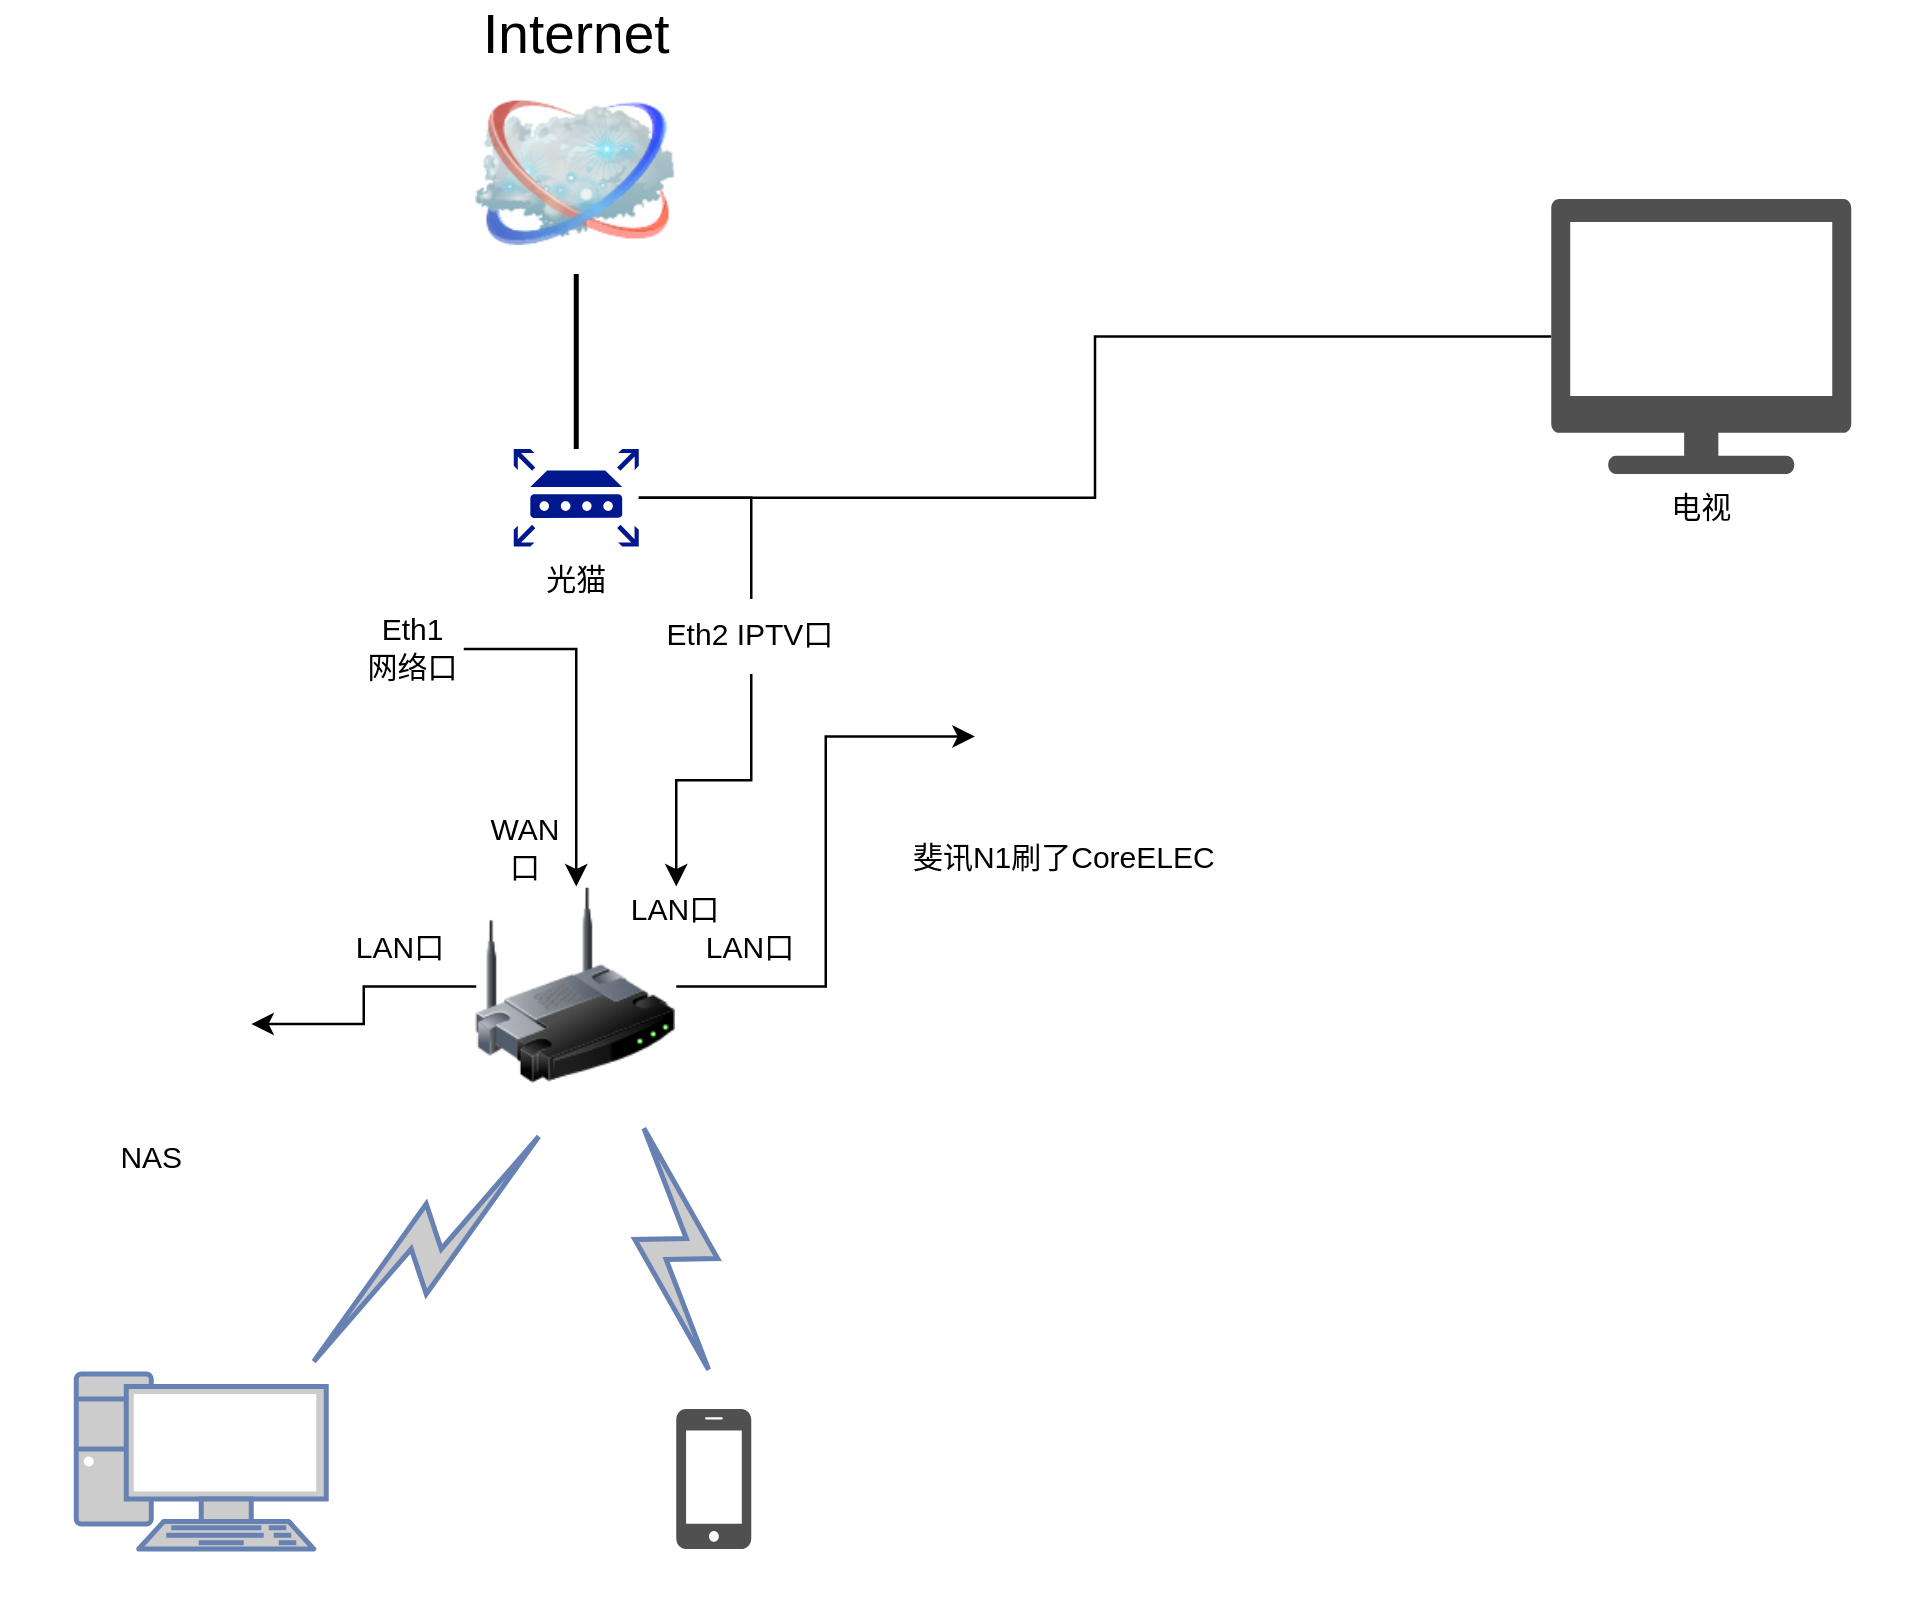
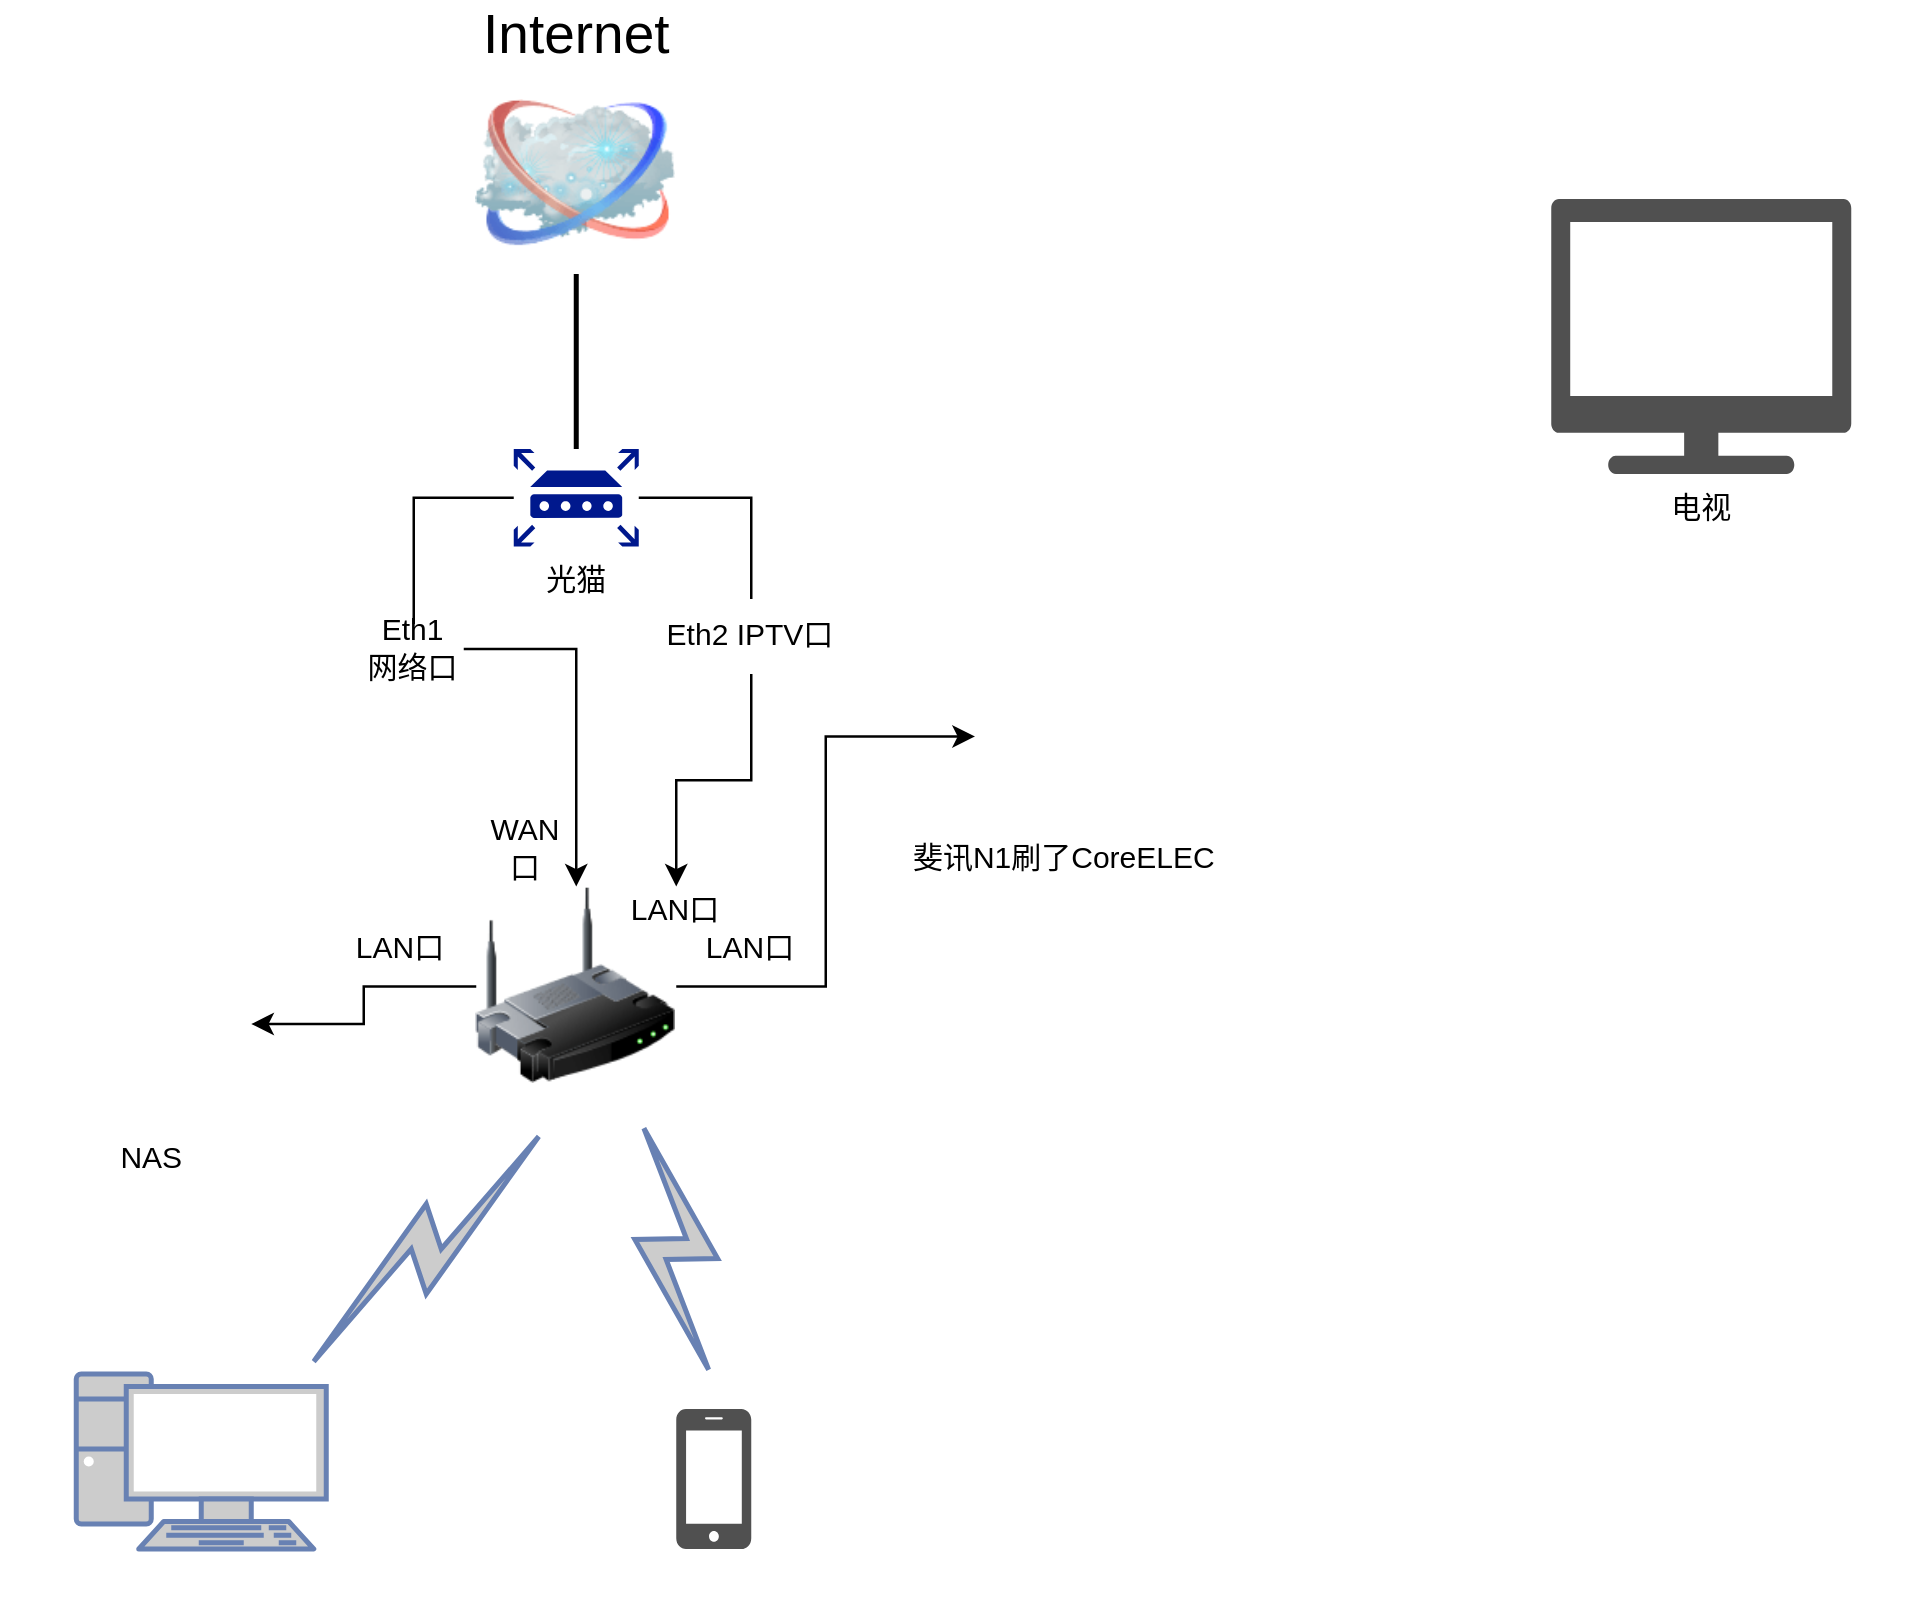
  <mxCell id="0" />
  <mxCell id="1" parent="0" />
  <mxCell id="2" style="edgeStyle=orthogonalEdgeStyle;rounded=0;orthogonalLoop=1;jettySize=auto;html=1;entryX=1;entryY=0.5;entryDx=0;entryDy=0;" edge="1" parent="1" source="4" target="15"><mxGeometry relative="1" as="geometry" /></mxCell>
  <mxCell id="3" style="edgeStyle=orthogonalEdgeStyle;rounded=0;orthogonalLoop=1;jettySize=auto;html=1;entryX=0;entryY=0.5;entryDx=0;entryDy=0;" edge="1" parent="1" source="4" target="17"><mxGeometry relative="1" as="geometry" /></mxCell>
  <mxCell id="4" value="" style="image;html=1;labelBackgroundColor=#ffffff;image=img/lib/clip_art/networking/Wireless_Router_128x128.png;rounded=1;shadow=0;comic=0;strokeWidth=2;fontSize=22" parent="1" vertex="1"><mxGeometry x="190" y="345" width="80" height="80" as="geometry" /></mxCell>
  <mxCell id="5" value="Internet" style="image;html=1;labelBackgroundColor=#ffffff;image=img/lib/clip_art/networking/Cloud_128x128.png;rounded=1;shadow=0;comic=0;strokeWidth=2;fontSize=22;labelPosition=center;verticalLabelPosition=top;align=center;verticalAlign=bottom;" parent="1" vertex="1"><mxGeometry x="190" y="20" width="80" height="80" as="geometry" /></mxCell>
  <mxCell id="6" style="edgeStyle=none;rounded=0;html=1;labelBackgroundColor=none;endArrow=none;strokeWidth=2;fontFamily=Verdana;fontSize=22" parent="1" target="5" edge="1"><mxGeometry relative="1" as="geometry"><mxPoint x="230" y="170" as="sourcePoint" /></mxGeometry></mxCell>
  <mxCell id="7" style="edgeStyle=orthogonalEdgeStyle;rounded=0;orthogonalLoop=1;jettySize=auto;html=1;startArrow=none;" edge="1" parent="1" source="12" target="4"><mxGeometry relative="1" as="geometry" /></mxCell>
  <mxCell id="8" style="edgeStyle=orthogonalEdgeStyle;rounded=0;orthogonalLoop=1;jettySize=auto;html=1;startArrow=none;entryX=1;entryY=0;entryDx=0;entryDy=0;" edge="1" parent="1" source="10" target="4"><mxGeometry relative="1" as="geometry" /></mxCell>
  <mxCell id="9" value="光猫" style="aspect=fixed;pointerEvents=1;shadow=0;dashed=0;html=1;strokeColor=none;labelPosition=center;verticalLabelPosition=bottom;verticalAlign=top;align=center;fillColor=#00188D;shape=mxgraph.mscae.enterprise.router" vertex="1" parent="1"><mxGeometry x="205" y="170" width="50" height="39" as="geometry" /></mxCell>
  <mxCell id="10" value="Eth2 IPTV口" style="text;html=1;strokeColor=none;fillColor=none;align=center;verticalAlign=middle;whiteSpace=wrap;rounded=0;" vertex="1" parent="1"><mxGeometry x="265" y="230" width="70" height="30" as="geometry" /></mxCell>
  <mxCell id="11" value="" style="edgeStyle=orthogonalEdgeStyle;rounded=0;orthogonalLoop=1;jettySize=auto;html=1;endArrow=none;" edge="1" parent="1" source="9" target="10"><mxGeometry relative="1" as="geometry"><mxPoint x="255" y="189.5" as="sourcePoint" /><mxPoint x="380" y="159.5" as="targetPoint" /></mxGeometry></mxCell>
  <mxCell id="12" value="Eth1 网络口" style="text;html=1;strokeColor=none;fillColor=none;align=center;verticalAlign=middle;whiteSpace=wrap;rounded=0;" vertex="1" parent="1"><mxGeometry x="145" y="240" width="40" height="20" as="geometry" /></mxCell>
- <mxCell id="13" value="" style="edgeStyle=orthogonalEdgeStyle;rounded=0;orthogonalLoop=1;jettySize=auto;html=1;endArrow=none;" edge="1" parent="1" source="9" target="19"><mxGeometry relative="1" as="geometry"><mxPoint x="230" y="209" as="sourcePoint" /><mxPoint x="230" y="345" as="targetPoint" /></mxGeometry></mxCell>
+ <mxCell id="13" value="" style="edgeStyle=orthogonalEdgeStyle;rounded=0;orthogonalLoop=1;jettySize=auto;html=1;endArrow=none;" edge="1" parent="1" source="9" target="12"><mxGeometry relative="1" as="geometry"><mxPoint x="230" y="209" as="sourcePoint" /><mxPoint x="230" y="345" as="targetPoint" /></mxGeometry></mxCell>
  <mxCell id="14" value="WAN口" style="text;html=1;strokeColor=none;fillColor=none;align=center;verticalAlign=middle;whiteSpace=wrap;rounded=0;" vertex="1" parent="1"><mxGeometry x="190" y="320" width="40" height="20" as="geometry" /></mxCell>
  <mxCell id="15" value="NAS&lt;br&gt;" style="shape=image;html=1;verticalAlign=top;verticalLabelPosition=bottom;labelBackgroundColor=#ffffff;imageAspect=0;aspect=fixed;image=https://cdn0.iconfinder.com/data/icons/windows8_icons/26/nas.png" vertex="1" parent="1"><mxGeometry x="20" y="360" width="80" height="80" as="geometry" /></mxCell>
  <mxCell id="16" value="LAN口" style="text;html=1;strokeColor=none;fillColor=none;align=center;verticalAlign=middle;whiteSpace=wrap;rounded=0;" vertex="1" parent="1"><mxGeometry x="140" y="360" width="40" height="20" as="geometry" /></mxCell>
  <mxCell id="17" value="斐讯N1刷了CoreELEC" style="shape=image;html=1;verticalAlign=top;verticalLabelPosition=bottom;labelBackgroundColor=#ffffff;imageAspect=0;aspect=fixed;image=https://cdn0.iconfinder.com/data/icons/iphone-7-airpods-icons/24/apple-tv-box-128.png" vertex="1" parent="1"><mxGeometry x="389.5" y="250" width="70" height="70" as="geometry" /></mxCell>
  <mxCell id="18" value="LAN口" style="text;html=1;strokeColor=none;fillColor=none;align=center;verticalAlign=middle;whiteSpace=wrap;rounded=0;" vertex="1" parent="1"><mxGeometry x="280" y="360" width="40" height="20" as="geometry" /></mxCell>
  <mxCell id="19" value="电视" style="pointerEvents=1;shadow=0;dashed=0;html=1;strokeColor=none;fillColor=#505050;labelPosition=center;verticalLabelPosition=bottom;verticalAlign=top;outlineConnect=0;align=center;shape=mxgraph.office.devices.tv;" vertex="1" parent="1"><mxGeometry x="620" y="70" width="120" height="110" as="geometry" /></mxCell>
  <mxCell id="20" value="" style="html=1;outlineConnect=0;fillColor=#CCCCCC;strokeColor=#6881B3;gradientColor=none;gradientDirection=north;strokeWidth=2;shape=mxgraph.networks.comm_link_edge;html=1;" edge="1" parent="1"><mxGeometry width="100" height="100" relative="1" as="geometry"><mxPoint x="120" y="540" as="sourcePoint" /><mxPoint x="220" y="440" as="targetPoint" /></mxGeometry></mxCell>
  <mxCell id="21" value="" style="fontColor=#0066CC;verticalAlign=top;verticalLabelPosition=bottom;labelPosition=center;align=center;html=1;outlineConnect=0;fillColor=#CCCCCC;strokeColor=#6881B3;gradientColor=none;gradientDirection=north;strokeWidth=2;shape=mxgraph.networks.pc;" vertex="1" parent="1"><mxGeometry x="30" y="540" width="100" height="70" as="geometry" /></mxCell>
  <mxCell id="22" value="" style="fontColor=#0066CC;verticalAlign=top;verticalLabelPosition=bottom;labelPosition=center;align=center;html=1;outlineConnect=0;fillColor=#CCCCCC;strokeColor=#6881B3;gradientColor=none;gradientDirection=north;strokeWidth=2;shape=mxgraph.networks.comm_link;rotation=-15;" vertex="1" parent="1"><mxGeometry x="255" y="440" width="30" height="100" as="geometry" /></mxCell>
  <mxCell id="23" value="" style="pointerEvents=1;shadow=0;dashed=0;html=1;strokeColor=none;fillColor=#505050;labelPosition=center;verticalLabelPosition=bottom;verticalAlign=top;outlineConnect=0;align=center;shape=mxgraph.office.devices.cell_phone_iphone_standalone;" vertex="1" parent="1"><mxGeometry x="270" y="554" width="30" height="56" as="geometry" /></mxCell>
  <mxCell id="24" value="LAN口" style="text;html=1;strokeColor=none;fillColor=none;align=center;verticalAlign=middle;whiteSpace=wrap;rounded=0;" vertex="1" parent="1"><mxGeometry x="250" y="345" width="40" height="20" as="geometry" /></mxCell>
